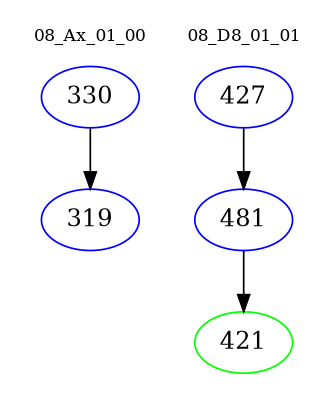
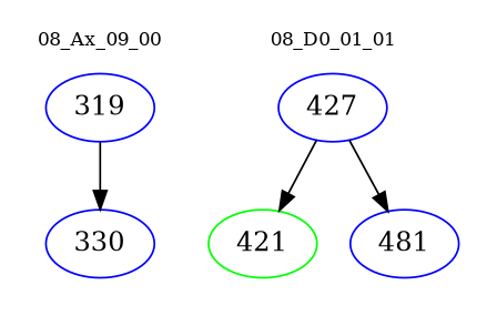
  digraph {
    node [color=blue]
    edge [color=black]
    n1 [label=319]
    n2 [label=330]
    n3 [label=427]
    n4 [color=green label=421]
    n5 [label=481]
    subgraph cluster_1 {
      color=white
      fontsize=10
-     label="08_Ax_01_00"
+     label="08_Ax_09_00"
      n1
      n2
    }
    subgraph cluster_2 {
      color=white
      fontsize=10
-     label="08_D8_01_01"
+     label="08_D0_01_01"
      n3
      n4
      n5
    }
-   n2 -> n1
-   n5 -> n4
+   n1 -> n2
+   n3 -> n4
    n3 -> n5
  }
